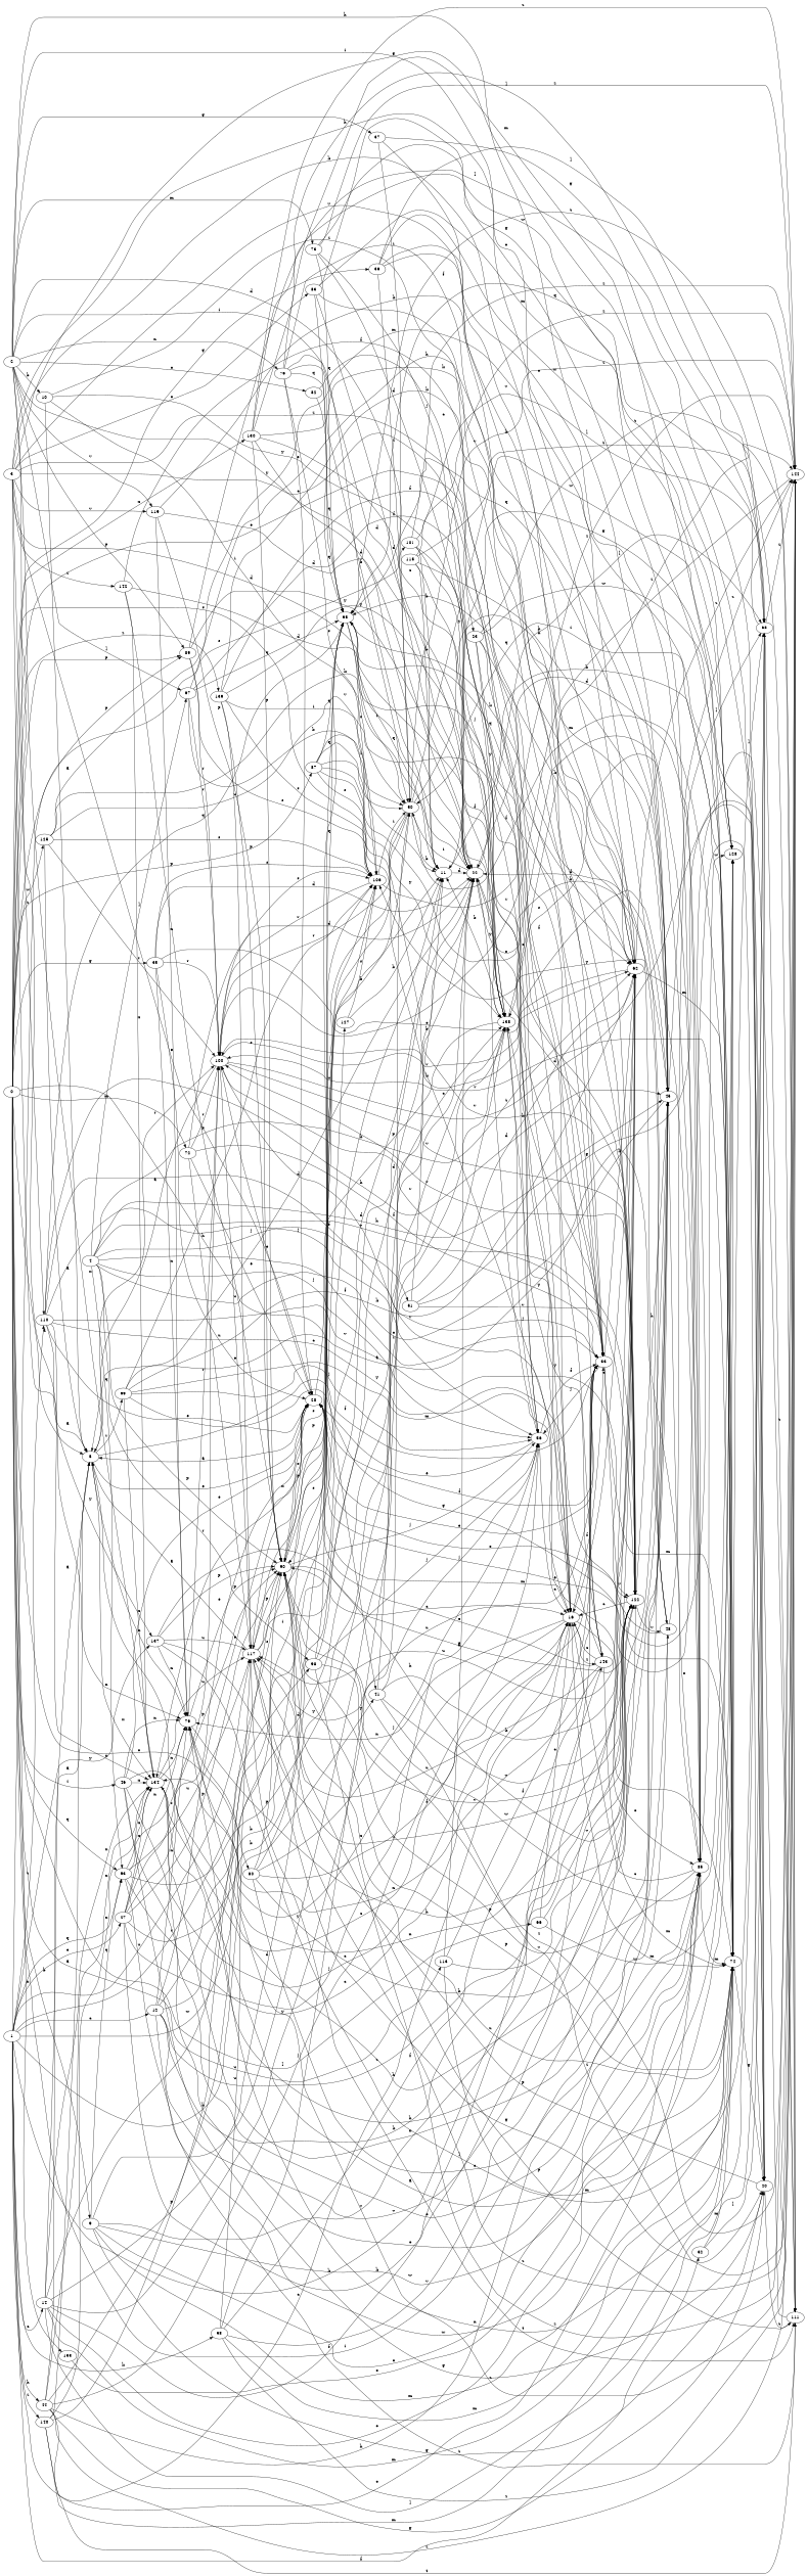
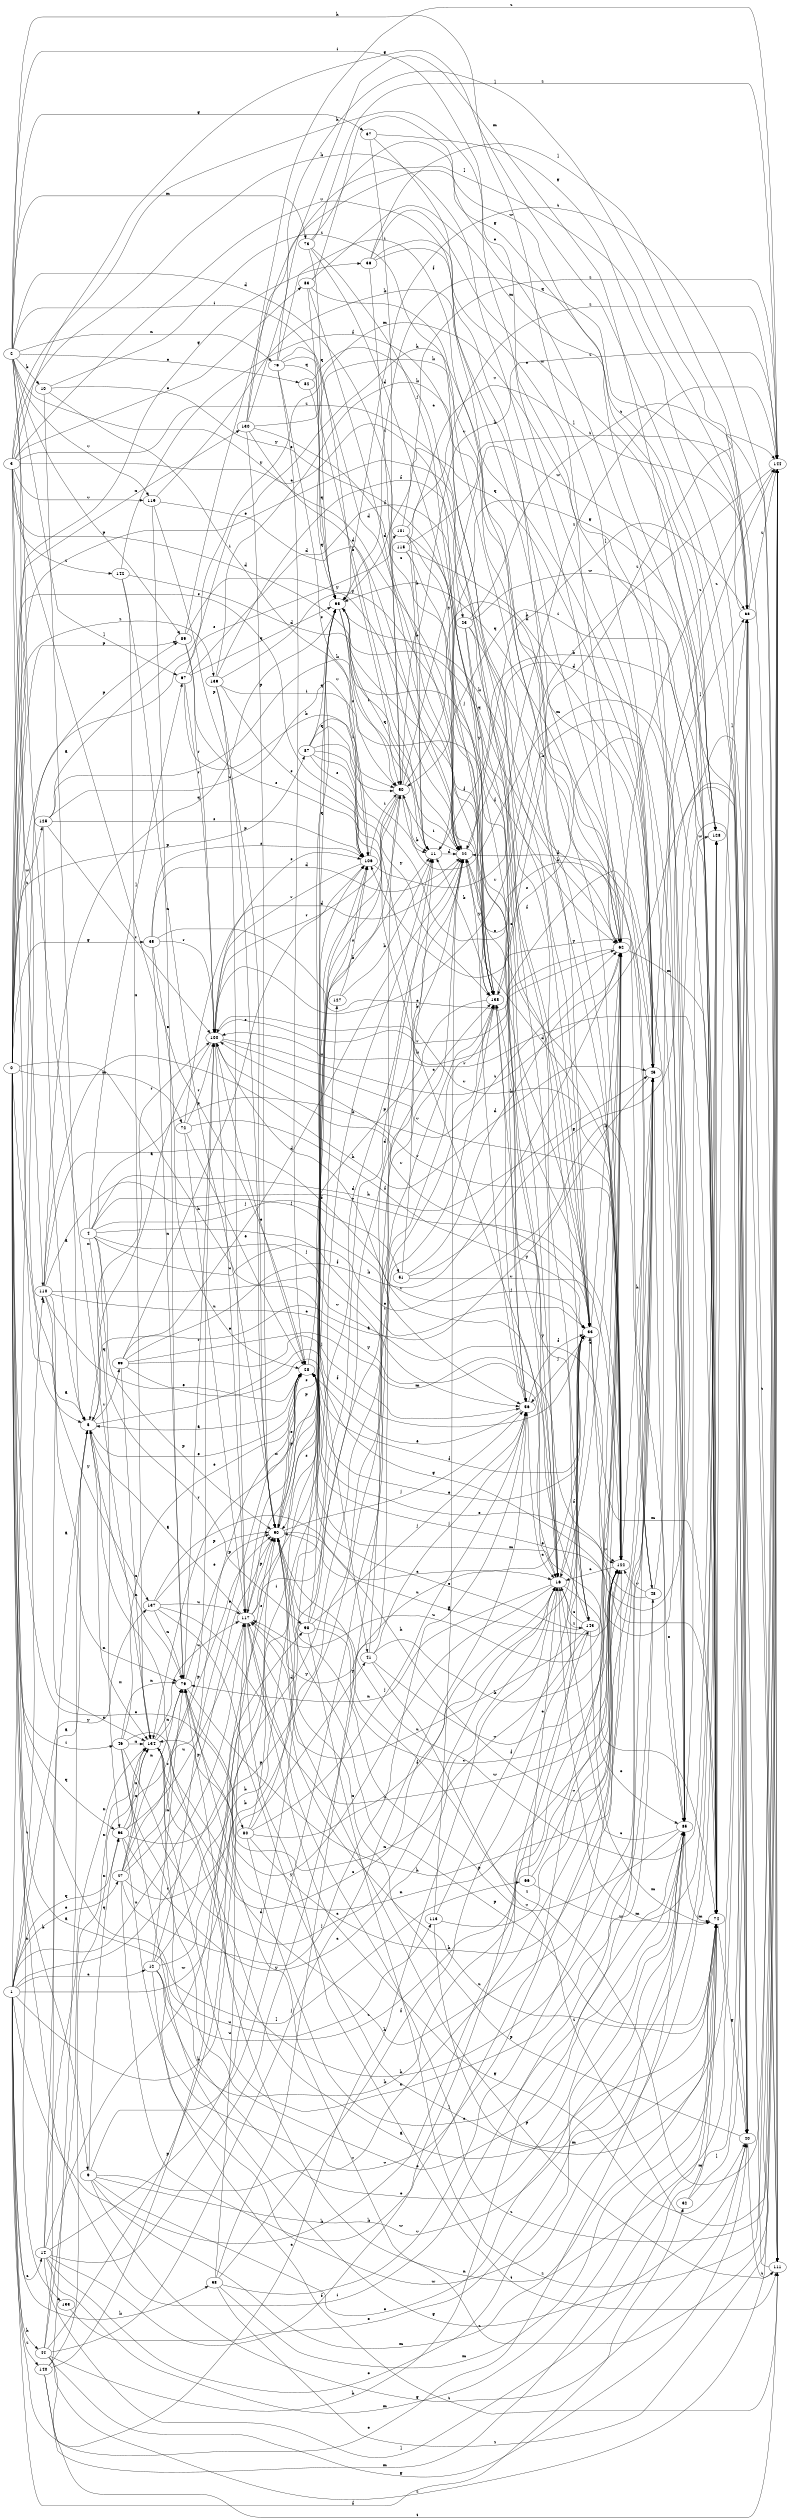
  strict digraph {
    rankdir=LR
    0
    5
    9
    23
    35
    36
    41
    46
    48
    66
    72
    80
    87
    89
    93
    101
    106
    113
    125
    130
    133
    139
    134
    28
    79
    33
    99
    100
    138
    40
    122
    85
    74
    128
    16
    62
    111
    22
    50
    68
    56
    144
    45
    95
    117
    90
    11
    115
    1
    12
    14
    27
    32
    44
    58
    98
    110
    127
    137
    140
    143
    2
    10
    37
    67
    73
    76
    82
    119
    3
    83
    142
    4
    51
    0 -> 5 [label=a]
    0 -> 9 [label=b]
    0 -> 23 [label=e]
    0 -> 35 [label=g]
    0 -> 36 [label=g]
    0 -> 41 [label=h]
    0 -> 46 [label=i]
    0 -> 48 [label=i]
    0 -> 66 [label=l]
    0 -> 72 [label=m]
    0 -> 80 [label=o]
    0 -> 87 [label=p]
    0 -> 89 [label=p]
    0 -> 93 [label=q]
    0 -> 101 [label=s]
    0 -> 106 [label=s]
    0 -> 113 [label=u]
    0 -> 125 [label=w]
    0 -> 130 [label=x]
    0 -> 133 [label=x]
    0 -> 139 [label=z]
    5 -> 134 [label=x]
    5 -> 28 [label=e]
    5 -> 79 [label=n]
    5 -> 33 [label=f]
    5 -> 99 [label=r]
    5 -> 100 [label=r]
    9 -> 93 [label=q]
    9 -> 138 [label=y]
    9 -> 40 [label=g]
    9 -> 122 [label=v]
    9 -> 85 [label=o]
    9 -> 74 [label=m]
    9 -> 128 [label=w]
    23 -> 33 [label=f]
    23 -> 138 [label=y]
    23 -> 128 [label=w]
    23 -> 16 [label=c]
    23 -> 62 [label=k]
    23 -> 111 [label=t]
    35 -> 106 [label=s]
    35 -> 28 [label=e]
    35 -> 79 [label=n]
    35 -> 100 [label=r]
    35 -> 85 [label=o]
    35 -> 22 [label=d]
    36 -> 85 [label=o]
    36 -> 128 [label=w]
    36 -> 62 [label=k]
    36 -> 50 [label=i]
    36 -> 68 [label=l]
    41 -> 122 [label=v]
    41 -> 62 [label=k]
    41 -> 50 [label=i]
    41 -> 56 [label=j]
    41 -> 144 [label=z]
    46 -> 134 [label=x]
    46 -> 28 [label=e]
    46 -> 79 [label=n]
    46 -> 40 [label=g]
    46 -> 85 [label=o]
    46 -> 16 [label=c]
    46 -> 45 [label=h]
    48 -> 134 [label=x]
    48 -> 28 [label=e]
    48 -> 138 [label=y]
-   122 -> 48 [label=v]
+   48 -> 122 [label=v]
    48 -> 68 [label=l]
    48 -> 95 [label=q]
    66 -> 122 [label=v]
    66 -> 128 [label=w]
    66 -> 16 [label=c]
    72 -> 28 [label=e]
    72 -> 33 [label=f]
    72 -> 100 [label=r]
    72 -> 22 [label=d]
    72 -> 117 [label=u]
    80 -> 106 [label=s]
    80 -> 33 [label=f]
    80 -> 85 [label=o]
    80 -> 56 [label=j]
    80 -> 45 [label=h]
    80 -> 90 [label=p]
    87 -> 106 [label=s]
    87 -> 138 [label=y]
    87 -> 122 [label=v]
    87 -> 85 [label=o]
    87 -> 16 [label=c]
    87 -> 50 [label=i]
    87 -> 95 [label=q]
    89 -> 106 [label=s]
    89 -> 100 [label=r]
    89 -> 138 [label=y]
    89 -> 68 [label=l]
    93 -> 134 [label=x]
    93 -> 138 [label=y]
    93 -> 16 [label=c]
    93 -> 111 [label=t]
    93 -> 117 [label=u]
    93 -> 90 [label=p]
    101 -> 33 [label=f]
    101 -> 138 [label=y]
    101 -> 68 [label=l]
    101 -> 144 [label=z]
    101 -> 11 [label=b]
    106 -> 100 [label=r]
    106 -> 50 [label=i]
    106 -> 144 [label=z]
    113 -> 33 [label=f]
    113 -> 122 [label=v]
    113 -> 74 [label=m]
    113 -> 22 [label=d]
    125 -> 5 [label=a]
    125 -> 106 [label=s]
    125 -> 100 [label=r]
    125 -> 122 [label=v]
    125 -> 74 [label=m]
    125 -> 62 [label=k]
    130 -> 40 [label=g]
    130 -> 16 [label=c]
    130 -> 62 [label=k]
    130 -> 22 [label=d]
    130 -> 68 [label=l]
    130 -> 144 [label=z]
    130 -> 90 [label=p]
    133 -> 85 [label=o]
    139 -> 106 [label=s]
    139 -> 33 [label=f]
    139 -> 138 [label=y]
    139 -> 62 [label=k]
    139 -> 50 [label=i]
    139 -> 117 [label=u]
    139 -> 90 [label=p]
    134 -> 79 [label=n]
    134 -> 85 [label=o]
    134 -> 16 [label=c]
    134 -> 45 [label=h]
    134 -> 117 [label=u]
    28 -> 5 [label=a]
    28 -> 33 [label=f]
    28 -> 74 [label=m]
    28 -> 95 [label=q]
    28 -> 90 [label=p]
    79 -> 100 [label=r]
    79 -> 144 [label=z]
    79 -> 45 [label=h]
    79 -> 90 [label=p]
    33 -> 28 [label=e]
    33 -> 100 [label=r]
    33 -> 122 [label=v]
    33 -> 74 [label=m]
    33 -> 62 [label=k]
    33 -> 56 [label=j]
    33 -> 117 [label=u]
    99 -> 106 [label=s]
    99 -> 134 [label=x]
    99 -> 40 [label=g]
    99 -> 74 [label=m]
    99 -> 62 [label=k]
    99 -> 22 [label=d]
    99 -> 56 [label=j]
    100 -> 5 [label=a]
    100 -> 106 [label=s]
    100 -> 28 [label=e]
    100 -> 122 [label=v]
    100 -> 62 [label=k]
    100 -> 111 [label=t]
    100 -> 117 [label=u]
    138 -> 56 [label=j]
    138 -> 144 [label=z]
    138 -> 90 [label=p]
    138 -> 11 [label=b]
    40 -> 111 [label=t]
    40 -> 90 [label=p]
    122 -> 79 [label=n]
    122 -> 100 [label=r]
    122 -> 16 [label=c]
    122 -> 22 [label=d]
    122 -> 45 [label=h]
    122 -> 90 [label=p]
    85 -> 106 [label=s]
    85 -> 74 [label=m]
    85 -> 128 [label=w]
    85 -> 16 [label=c]
    85 -> 22 [label=d]
    85 -> 90 [label=p]
    74 -> 5 [label=a]
    74 -> 100 [label=r]
    74 -> 40 [label=g]
    74 -> 50 [label=i]
    74 -> 68 [label=l]
    74 -> 117 [label=u]
    74 -> 90 [label=p]
    74 -> 11 [label=b]
    16 -> 134 [label=x]
    16 -> 79 [label=n]
    16 -> 33 [label=f]
    16 -> 138 [label=y]
    16 -> 85 [label=o]
    16 -> 74 [label=m]
    16 -> 143 [label=z]
    62 -> 100 [label=r]
    62 -> 74 [label=m]
    62 -> 16 [label=c]
    62 -> 144 [label=z]
    62 -> 95 [label=q]
    62 -> 117 [label=u]
    111 -> 28 [label=e]
    111 -> 90 [label=p]
    22 -> 138 [label=y]
    22 -> 50 [label=i]
    22 -> 68 [label=l]
    22 -> 45 [label=h]
    50 -> 134 [label=x]
    50 -> 100 [label=r]
    50 -> 74 [label=m]
    50 -> 128 [label=w]
    50 -> 144 [label=z]
    50 -> 45 [label=h]
    50 -> 117 [label=u]
    50 -> 11 [label=b]
    68 -> 79 [label=n]
    68 -> 111 [label=t]
    68 -> 144 [label=z]
    68 -> 95 [label=q]
    56 -> 28 [label=e]
    56 -> 33 [label=f]
    56 -> 16 [label=c]
    56 -> 22 [label=d]
    144 -> 100 [label=r]
    45 -> 5 [label=a]
    45 -> 85 [label=o]
    45 -> 22 [label=d]
    45 -> 144 [label=z]
    45 -> 95 [label=q]
    95 -> 106 [label=s]
    95 -> 33 [label=f]
    95 -> 62 [label=k]
    95 -> 111 [label=t]
    95 -> 50 [label=i]
    95 -> 90 [label=p]
    117 -> 5 [label=a]
    117 -> 106 [label=s]
    117 -> 138 [label=y]
    117 -> 40 [label=g]
    117 -> 111 [label=t]
    117 -> 22 [label=d]
    117 -> 144 [label=z]
    117 -> 90 [label=p]
    90 -> 28 [label=e]
    90 -> 128 [label=w]
    90 -> 16 [label=c]
    90 -> 56 [label=j]
    90 -> 144 [label=z]
    90 -> 11 [label=b]
    11 -> 40 [label=g]
    11 -> 22 [label=d]
    11 -> 95 [label=q]
    115 -> 111 [label=t]
    115 -> 56 [label=j]
    115 -> 144 [label=z]
    115 -> 45 [label=h]
    115 -> 11 [label=b]
    1 -> 41 [label=h]
    1 -> 89 [label=p]
    1 -> 93 [label=q]
    1 -> 16 [label=c]
    1 -> 62 [label=k]
    1 -> 117 [label=u]
    1 -> 12 [label=c]
    1 -> 14 [label=c]
    1 -> 27 [label=e]
    1 -> 32 [label=f]
    1 -> 44 [label=h]
    1 -> 58 [label=k]
    1 -> 98 [label=r]
    1 -> 110 [label=t]
    1 -> 127 [label=w]
    1 -> 137 [label=y]
    1 -> 140 [label=z]
    12 -> 106 [label=s]
    12 -> 28 [label=e]
    12 -> 79 [label=n]
    12 -> 122 [label=v]
    12 -> 128 [label=w]
    12 -> 62 [label=k]
    12 -> 50 [label=i]
    12 -> 143 [label=z]
    14 -> 5 [label=a]
    14 -> 134 [label=x]
    14 -> 33 [label=f]
    14 -> 138 [label=y]
    14 -> 85 [label=o]
    14 -> 74 [label=m]
    14 -> 22 [label=d]
    14 -> 68 [label=l]
    14 -> 11 [label=b]
    27 -> 134 [label=x]
    27 -> 28 [label=e]
    27 -> 79 [label=n]
    27 -> 100 [label=r]
    27 -> 62 [label=k]
    27 -> 22 [label=d]
    27 -> 56 [label=j]
    27 -> 90 [label=p]
    32 -> 74 [label=m]
    32 -> 68 [label=l]
    44 -> 5 [label=a]
    44 -> 134 [label=x]
    44 -> 40 [label=g]
    44 -> 111 [label=t]
    44 -> 56 [label=j]
    44 -> 144 [label=z]
    44 -> 45 [label=h]
    44 -> 11 [label=b]
    58 -> 33 [label=f]
    58 -> 138 [label=y]
    58 -> 122 [label=v]
    58 -> 74 [label=m]
    58 -> 144 [label=z]
    58 -> 117 [label=u]
    98 -> 122 [label=v]
    98 -> 22 [label=d]
    98 -> 56 [label=j]
    98 -> 144 [label=z]
    98 -> 95 [label=q]
    110 -> 5 [label=a]
    110 -> 134 [label=x]
    110 -> 28 [label=e]
    110 -> 33 [label=f]
    110 -> 122 [label=v]
    110 -> 16 [label=c]
    110 -> 56 [label=j]
    110 -> 45 [label=h]
    110 -> 95 [label=q]
    127 -> 106 [label=s]
    127 -> 11 [label=b]
    137 -> 79 [label=n]
    137 -> 122 [label=v]
    137 -> 68 [label=l]
    137 -> 45 [label=h]
    137 -> 117 [label=u]
    137 -> 90 [label=p]
    140 -> 5 [label=a]
    140 -> 134 [label=x]
    140 -> 85 [label=o]
    140 -> 74 [label=m]
    140 -> 90 [label=p]
    143 -> 28 [label=e]
    143 -> 79 [label=n]
    143 -> 100 [label=r]
    143 -> 138 [label=y]
    143 -> 74 [label=m]
    143 -> 16 [label=c]
    143 -> 117 [label=u]
    2 -> 48 [label=i]
    2 -> 89 [label=p]
    2 -> 134 [label=x]
    2 -> 138 [label=y]
    2 -> 22 [label=d]
    2 -> 50 [label=i]
    2 -> 45 [label=h]
    2 -> 137 [label=y]
    2 -> 10 [label=b]
    2 -> 37 [label=g]
    2 -> 67 [label=l]
    2 -> 73 [label=m]
    2 -> 76 [label=n]
    2 -> 82 [label=o]
    2 -> 119 [label=v]
    10 -> 5 [label=a]
    10 -> 138 [label=y]
    10 -> 50 [label=i]
    10 -> 143 [label=z]
    37 -> 40 [label=g]
    37 -> 122 [label=v]
    37 -> 50 [label=i]
    67 -> 33 [label=f]
    67 -> 100 [label=r]
    67 -> 45 [label=h]
    67 -> 95 [label=q]
    67 -> 11 [label=b]
    73 -> 85 [label=o]
    73 -> 22 [label=d]
    73 -> 56 [label=j]
    73 -> 144 [label=z]
    73 -> 95 [label=q]
    76 -> 106 [label=s]
    76 -> 28 [label=e]
    76 -> 33 [label=f]
    76 -> 74 [label=m]
    76 -> 22 [label=d]
    76 -> 95 [label=q]
    76 -> 11 [label=b]
    82 -> 16 [label=c]
    82 -> 95 [label=q]
    119 -> 79 [label=n]
    119 -> 62 [label=k]
    119 -> 22 [label=d]
    119 -> 90 [label=p]
    3 -> 28 [label=e]
    3 -> 79 [label=n]
    3 -> 40 [label=g]
    3 -> 122 [label=v]
    3 -> 16 [label=c]
    3 -> 62 [label=k]
    3 -> 22 [label=d]
    3 -> 45 [label=h]
    3 -> 110 [label=t]
    3 -> 143 [label=z]
    3 -> 119 [label=v]
    3 -> 83 [label=o]
    3 -> 142 [label=z]
    83 -> 122 [label=v]
    83 -> 74 [label=m]
    83 -> 128 [label=w]
    83 -> 22 [label=d]
    83 -> 95 [label=q]
    142 -> 134 [label=x]
    142 -> 33 [label=f]
    142 -> 22 [label=d]
    142 -> 90 [label=p]
    4 -> 93 [label=q]
    4 -> 33 [label=f]
    4 -> 122 [label=v]
    4 -> 85 [label=o]
    4 -> 62 [label=k]
    4 -> 56 [label=j]
    4 -> 45 [label=h]
    4 -> 90 [label=p]
    4 -> 98 [label=r]
    4 -> 67 [label=l]
    4 -> 51 [label=j]
    51 -> 40 [label=g]
    51 -> 122 [label=v]
    51 -> 62 [label=k]
    51 -> 11 [label=b]
  }
